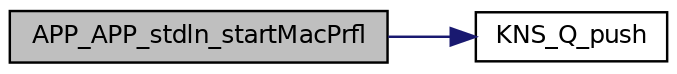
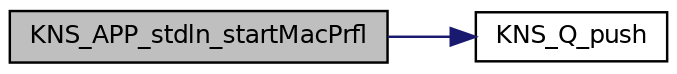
  digraph {
    rankdir=LR
    node [color=black fontname=Helvetica fontsize=10 shape=record style=filled]
-   n1 [fillcolor=grey75 fontcolor=black height=0.2 label=APP_APP_stdln_startMacPrfl width=0.4]
+   n1 [fillcolor=grey75 fontcolor=black height=0.2 label=KNS_APP_stdln_startMacPrfl width=0.4]
    n2 [fillcolor=white height=0.2 label=KNS_Q_push width=0.4]
    n1 -> n2 [color=midnightblue fontname=Helvetica fontsize=10 labelfontname=Helvetica labelfontsize=10 style=solid]
  }
